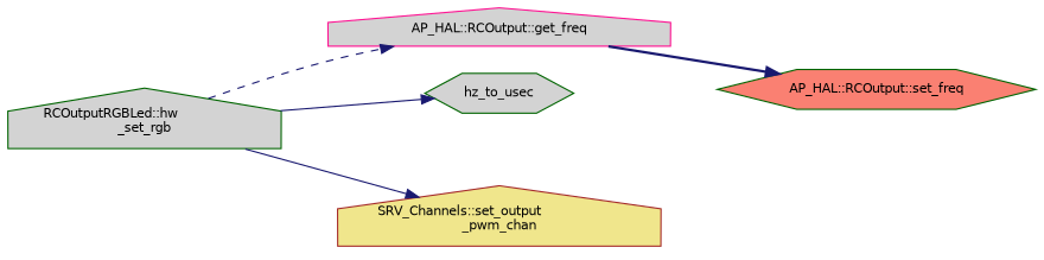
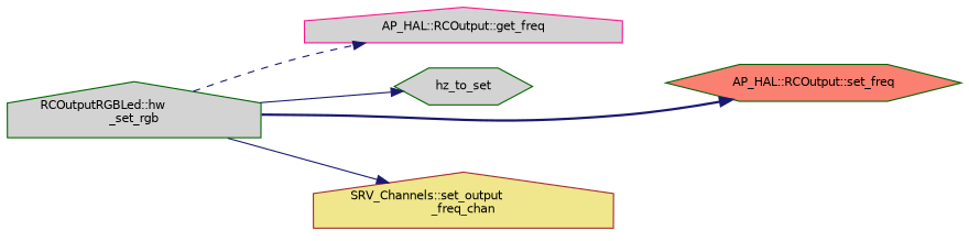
  digraph {
    rankdir=LR
    node [color=darkgreen fillcolor=lightgrey fontname=Helvetica fontsize=10 shape=house style=filled]
    edge [color=midnightblue fontname=Helvetica fontsize=10 labelfontname=Helvetica labelfontsize=10 style=solid]
    n1 [fontcolor=black height=0.2 label="RCOutputRGBLed::hw\l_set_rgb" width=0.4]
    n2 [color=deeppink height=0.2 label="AP_HAL::RCOutput::get_freq" width=0.4]
-   n3 [height=0.2 label=hz_to_usec shape=hexagon width=0.4]
+   n3 [height=0.2 label=hz_to_set shape=hexagon width=0.4]
    n4 [fillcolor=salmon height=0.2 label="AP_HAL::RCOutput::set_freq" shape=hexagon width=0.4]
-   n5 [color=brown fillcolor=khaki height=0.2 label="SRV_Channels::set_output\l_pwm_chan" width=0.4]
+   n5 [color=brown fillcolor=khaki height=0.2 label="SRV_Channels::set_output\l_freq_chan" width=0.4]
    n1 -> n2 [style=dashed]
    n1 -> n3
-   n2 -> n4 [style=bold]
+   n1 -> n4 [style=bold]
    n1 -> n5
  }
